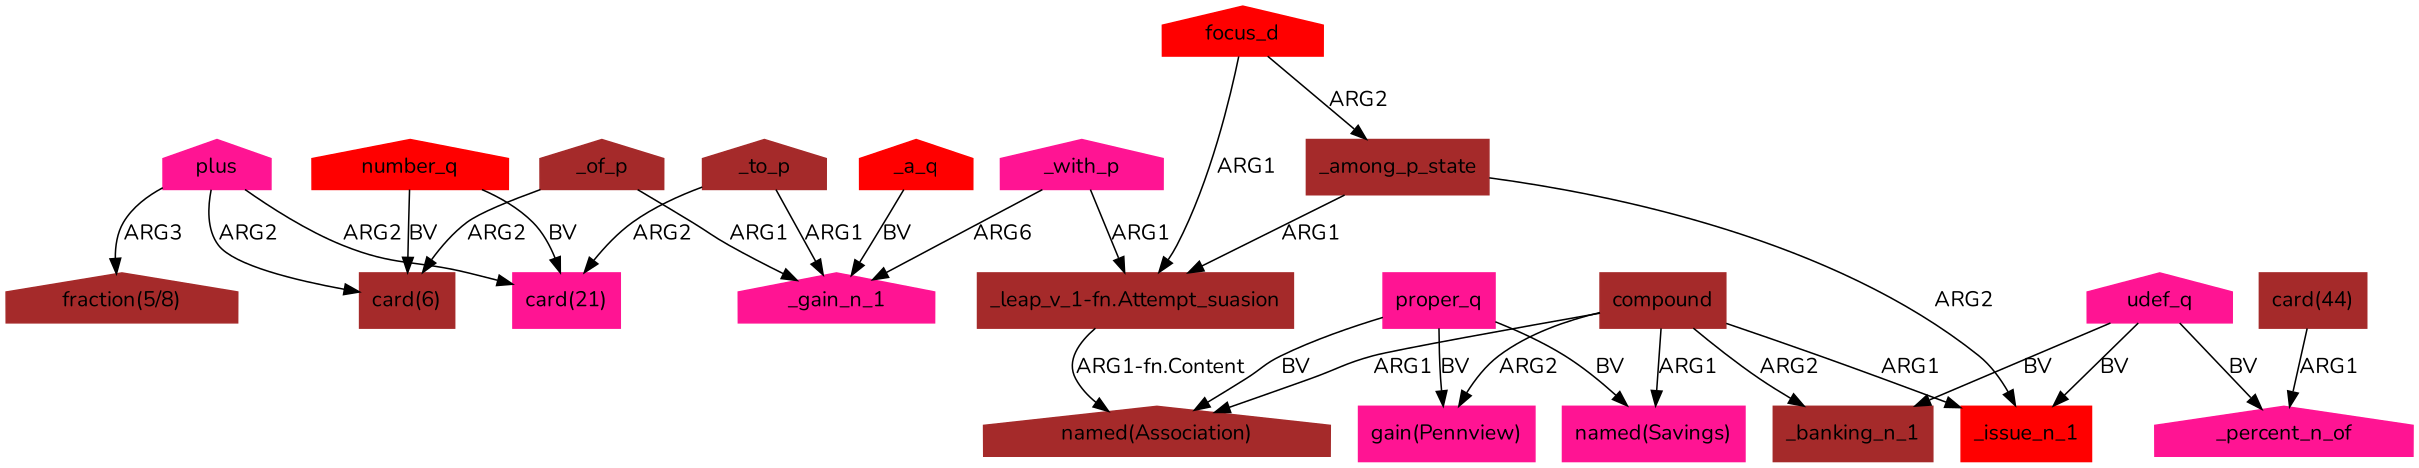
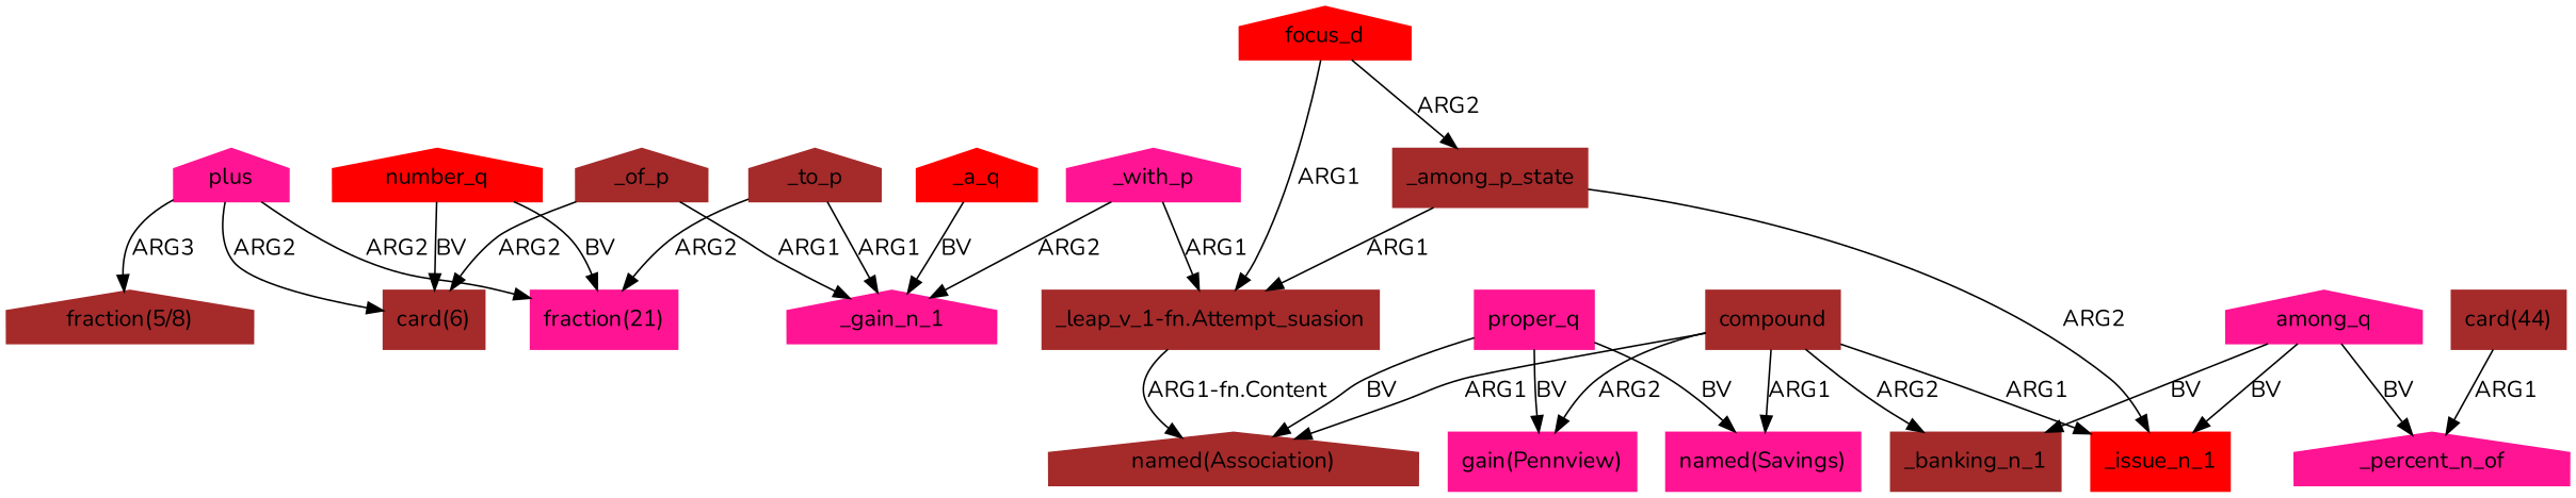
  digraph {
    fontname=Nunito
    node [color=brown fontname=Nunito shape=house style=filled]
    edge [fontname=Nunito]
    number_q [color=red]
-   "card(21)" [color=deeppink shape=box]
+   "card(21)" [color=deeppink shape=box label="fraction(21)"]
    "card(6)" [shape=box]
    plus [color=deeppink]
    "fraction(5/8)"
    _a_q [color=red]
    _gain_n_1 [color=deeppink]
    compound [shape=box]
    "named(Association)"
    _issue_n_1 [color=red shape=box]
    _banking_n_1 [shape=box]
    n12 [color=deeppink label="gain(Pennview)" shape=box]
    "named(Savings)" [color=deeppink shape=box]
-   udef_q [color=deeppink]
+   udef_q [color=deeppink label=among_q]
    _percent_n_of [color=deeppink]
    proper_q [color=deeppink shape=box]
    _with_p [color=deeppink]
    "_leap_v_1-fn.Attempt_suasion" [shape=box]
    focus_d [color=red]
    _among_p_state [shape=box]
    _to_p
    "card(44)" [shape=box]
    _of_p
    number_q -> "card(21)" [label=BV]
    number_q -> "card(6)" [label=BV]
    plus -> "card(21)" [label=ARG2]
    plus -> "card(6)" [label=ARG2]
    plus -> "fraction(5/8)" [label=ARG3]
    _a_q -> _gain_n_1 [label=BV]
    compound -> "named(Association)" [label=ARG1]
    compound -> _issue_n_1 [label=ARG1]
    compound -> _banking_n_1 [label=ARG2]
    compound -> n12 [label=ARG2]
    compound -> "named(Savings)" [label=ARG1]
    udef_q -> _issue_n_1 [label=BV]
    udef_q -> _banking_n_1 [label=BV]
    udef_q -> _percent_n_of [label=BV]
    proper_q -> "named(Association)" [label=BV]
    proper_q -> n12 [label=BV]
    proper_q -> "named(Savings)" [label=BV]
-   _with_p -> _gain_n_1 [label=ARG6]
+   _with_p -> _gain_n_1 [label=ARG2]
    _with_p -> "_leap_v_1-fn.Attempt_suasion" [label=ARG1]
    "_leap_v_1-fn.Attempt_suasion" -> "named(Association)" [label="ARG1-fn.Content"]
    focus_d -> "_leap_v_1-fn.Attempt_suasion" [label=ARG1]
    focus_d -> _among_p_state [label=ARG2]
    _among_p_state -> _issue_n_1 [label=ARG2]
    _among_p_state -> "_leap_v_1-fn.Attempt_suasion" [label=ARG1]
    _to_p -> "card(21)" [label=ARG2]
    _to_p -> _gain_n_1 [label=ARG1]
    "card(44)" -> _percent_n_of [label=ARG1]
    _of_p -> "card(6)" [label=ARG2]
    _of_p -> _gain_n_1 [label=ARG1]
  }
